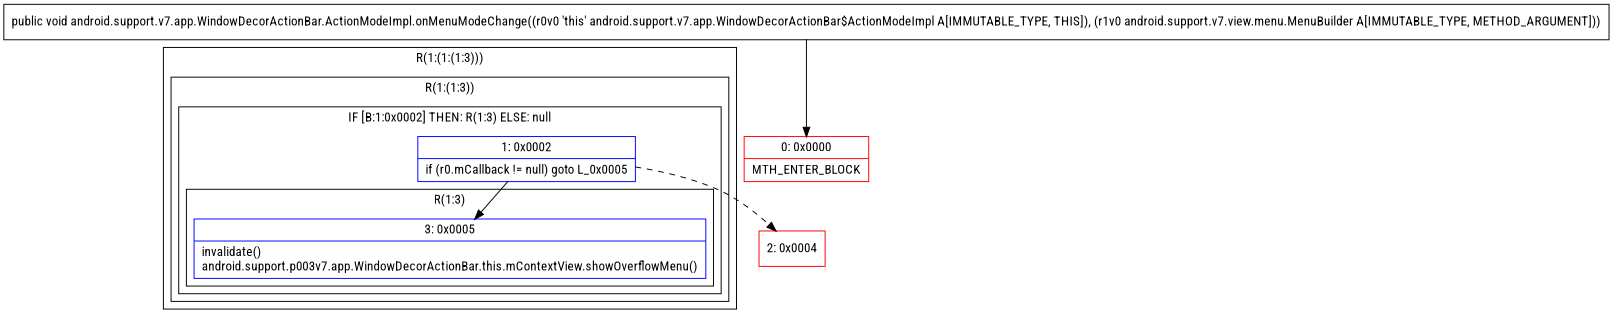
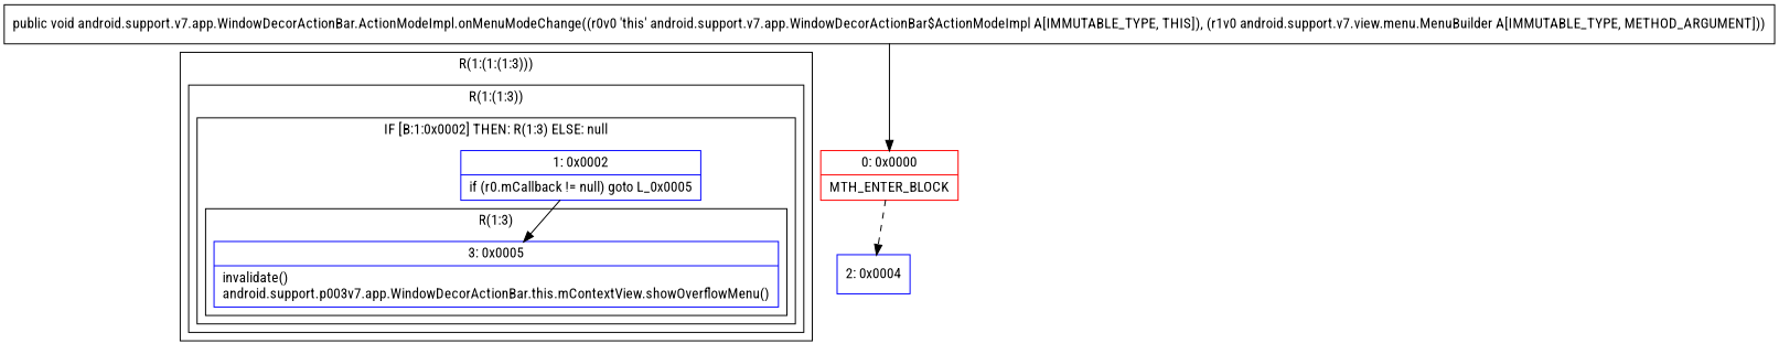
  digraph {
    fontname="Roboto Condensed"
    node [color=blue fontname="Roboto Condensed" shape=record]
    edge [fontname="Roboto Condensed"]
    n1 [label="{3\:\ 0x0005|invalidate()\landroid.support.p003v7.app.WindowDecorActionBar.this.mContextView.showOverflowMenu()\l}"]
    n2 [label="{1\:\ 0x0002|if (r0.mCallback != null) goto L_0x0005\l}"]
-   n3 [color=red label="{2\:\ 0x0004}"]
+   n3 [label="{2\:\ 0x0004}"]
    n4 [color=red label="{0\:\ 0x0000|MTH_ENTER_BLOCK\l}"]
    n5 [label="{public void android.support.v7.app.WindowDecorActionBar.ActionModeImpl.onMenuModeChange((r0v0 'this' android.support.v7.app.WindowDecorActionBar$ActionModeImpl A[IMMUTABLE_TYPE, THIS]), (r1v0 android.support.v7.view.menu.MenuBuilder A[IMMUTABLE_TYPE, METHOD_ARGUMENT])) }" color=""]
    subgraph cluster_1 {
      label="R(1:(1:(1:3)))"
      subgraph cluster_2 {
        label="R(1:(1:3))"
        subgraph cluster_3 {
          label="IF [B:1:0x0002] THEN: R(1:3) ELSE: null"
          n2
          subgraph cluster_4 {
            label="R(1:3)"
            n1
          }
        }
      }
    }
    n2 -> n1
-   n2 -> n3 [style=dashed]
+   n4 -> n3 [style=dashed]
    n5 -> n4
  }
